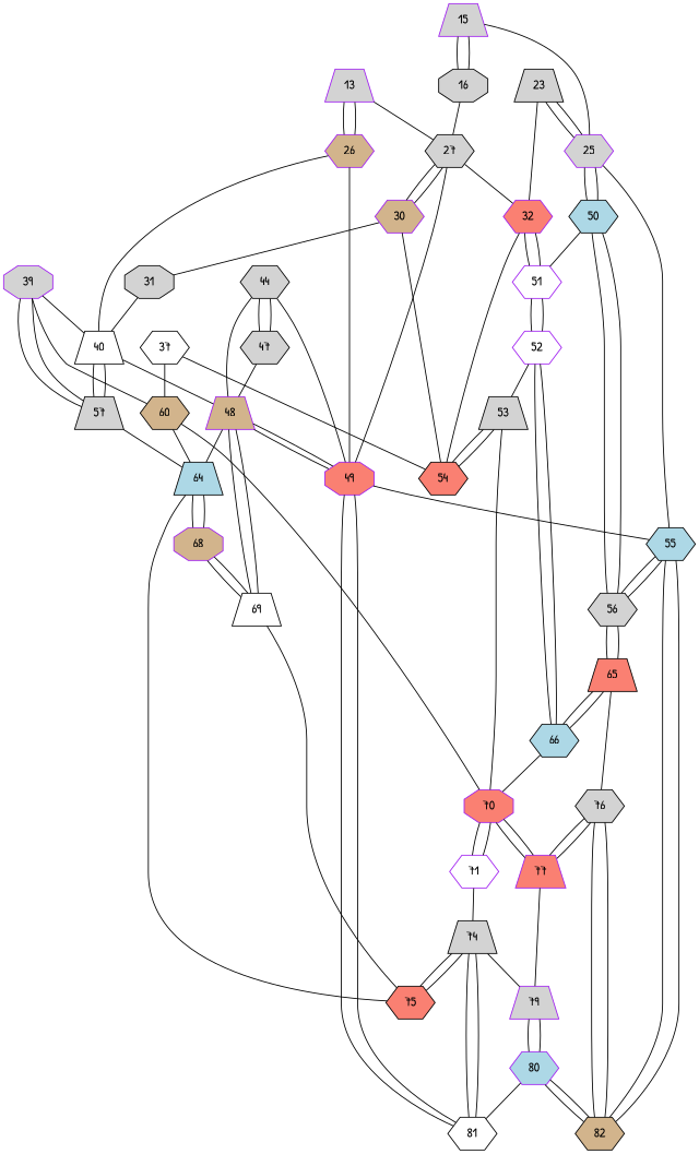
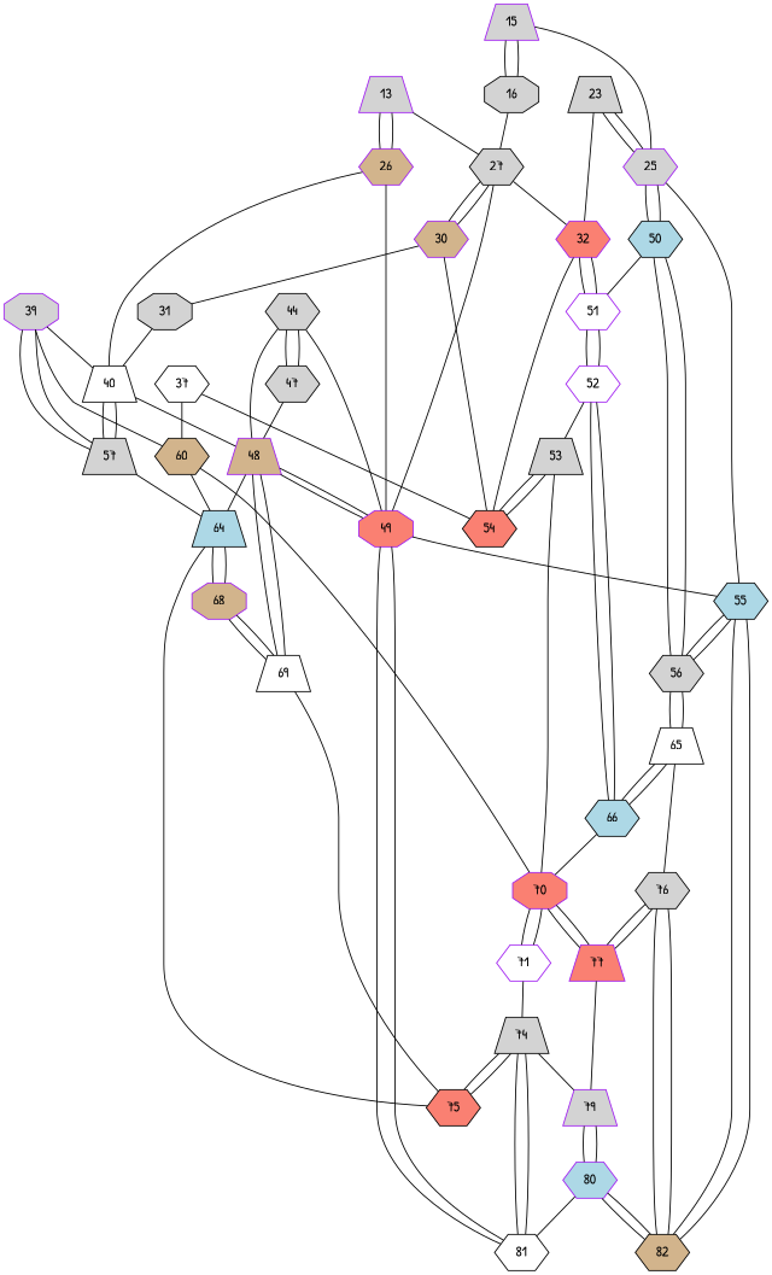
  graph {
    fontname="Patrick Hand"
    node [color=black fillcolor=lightgrey fontname="Patrick Hand" shape=hexagon style=filled]
    edge [fontname="Patrick Hand"]
    13 [color=purple shape=trapezium]
    n2 [label=27 super="+12+21"]
    26 [color=purple fillcolor=tan super="+19+14"]
    30 [color=purple fillcolor=tan]
    32 [color=purple fillcolor=salmon super="+24"]
    49 [color=purple fillcolor=salmon shape=octagon super="+10+11+18"]
    40 [fillcolor=white shape=trapezium super="+36"]
    15 [color=purple shape=trapezium super="+9"]
    16 [shape=octagon super="+5"]
    25 [color=purple super="+7+20"]
    50 [fillcolor=lightblue]
    55 [fillcolor=lightblue super="+6"]
    31 [shape=octagon]
    54 [fillcolor=salmon super="+33+34"]
    51 [color=purple fillcolor=white]
    81 [fillcolor=white]
    23 [shape=trapezium]
    56
    82 [fillcolor=tan]
    57 [shape=trapezium]
    48 [color=purple fillcolor=tan shape=trapezium super="+46+45+41+42"]
    52 [color=purple fillcolor=white]
    37 [fillcolor=white]
    60 [fillcolor=tan super="+38"]
    64 [fillcolor=lightblue shape=trapezium super="+63+62"]
    70 [color=purple fillcolor=salmon shape=octagon super="+67+58+59"]
    39 [color=purple shape=octagon]
    69 [fillcolor=white shape=trapezium]
    44 [super="+43"]
    47
    68 [color=purple fillcolor=tan shape=octagon]
    75 [fillcolor=salmon]
-   65 [fillcolor=salmon shape=trapezium]
+   65 [fillcolor=white shape=trapezium]
    53 [shape=trapezium]
    66 [fillcolor=lightblue]
    71 [color=purple fillcolor=white]
    77 [color=purple fillcolor=salmon shape=trapezium]
    76
    74 [shape=trapezium super="+73+72"]
    79 [color=purple shape=trapezium super="+78"]
    80 [color=purple fillcolor=lightblue]
    13 -- n2
    13 -- 26 [weight=2]
    13 -- 26
    n2 -- 30
    n2 -- 30
    n2 -- 32
    n2 -- 49
    26 -- 49 [weight=2]
    26 -- 40
    30 -- 31
    30 -- 54
    32 -- 54
    32 -- 51
    32 -- 51
    49 -- 55 [weight=3]
    49 -- 81
    49 -- 81
    40 -- 57
    40 -- 57
    40 -- 48 [weight=2]
    15 -- 16 [weight=2]
    15 -- 16
    15 -- 25 [weight=2]
    16 -- n2 [weight=2]
    25 -- 50
    25 -- 50
    25 -- 55
    50 -- 51
    50 -- 56
    50 -- 56
    55 -- 56
    55 -- 56
    55 -- 82
    55 -- 82
    31 -- 40 [weight=2]
    51 -- 52
    51 -- 52
    23 -- 32
    23 -- 25 [weight=2]
    23 -- 25
    56 -- 65
    56 -- 65
    57 -- 64
    48 -- 49 [weight=2]
    48 -- 49
    48 -- 64
    48 -- 69
    48 -- 69
    52 -- 53
    52 -- 66
    52 -- 66
    37 -- 54 [weight=2]
    37 -- 60
    60 -- 64
    60 -- 70
    64 -- 68 [weight=2]
    64 -- 68
    64 -- 75
    70 -- 71 [weight=2]
    70 -- 71
    70 -- 77
    70 -- 77
    39 -- 40
    39 -- 57
    39 -- 57
    39 -- 60
    69 -- 75
    44 -- 49
    44 -- 48
    44 -- 47 [weight=2]
    44 -- 47
    47 -- 48
    68 -- 69
    68 -- 69
    65 -- 66
    65 -- 66
    65 -- 76
    53 -- 54
    53 -- 54
    53 -- 70
    66 -- 70
    71 -- 74
    77 -- 79
    76 -- 82
    76 -- 82
    76 -- 77
    76 -- 77
    74 -- 81
    74 -- 81
    74 -- 75
    74 -- 75
    74 -- 79 [weight=2]
    79 -- 80
    79 -- 80
    80 -- 81
    80 -- 82
    80 -- 82
  }
